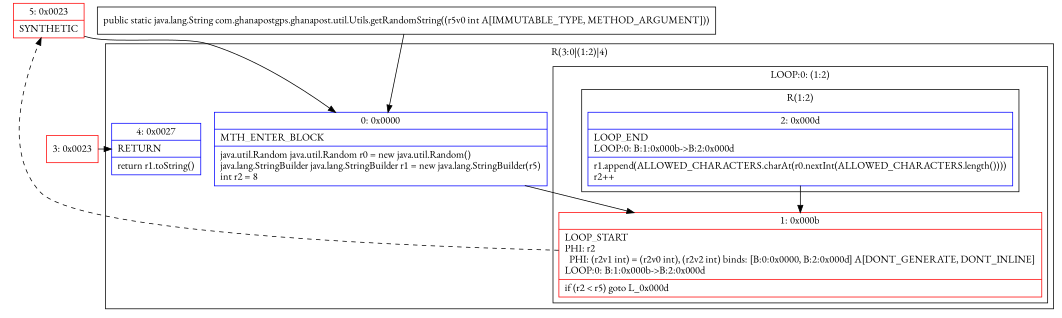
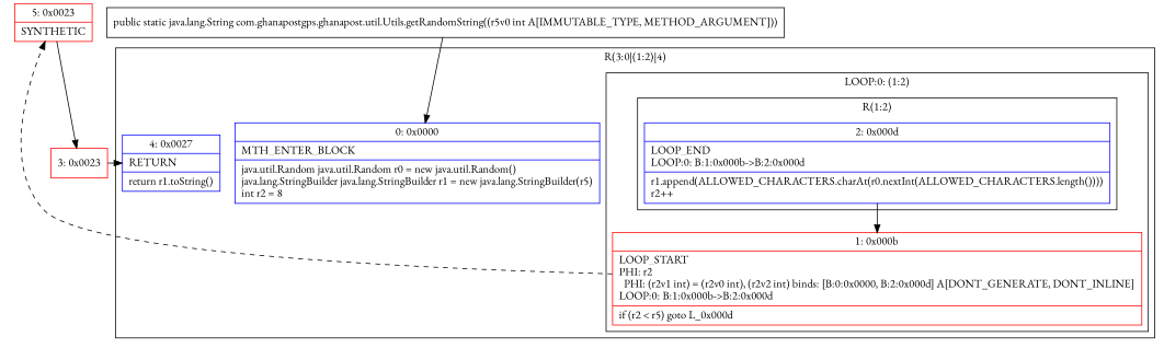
  digraph {
    fontname="EB Garamond"
    node [color=blue fontname="EB Garamond" shape=record]
    edge [fontname="EB Garamond"]
    n1 [label="{2\:\ 0x000d|LOOP_END\lLOOP:0: B:1:0x000b\-\>B:2:0x000d\l|r1.append(ALLOWED_CHARACTERS.charAt(r0.nextInt(ALLOWED_CHARACTERS.length())))\lr2++\l}"]
    n2 [color=red label="{1\:\ 0x000b|LOOP_START\lPHI: r2 \l  PHI: (r2v1 int) = (r2v0 int), (r2v2 int) binds: [B:0:0x0000, B:2:0x000d] A[DONT_GENERATE, DONT_INLINE]\lLOOP:0: B:1:0x000b\-\>B:2:0x000d\l|if (r2 \< r5) goto L_0x000d\l}"]
    n3 [label="{0\:\ 0x0000|MTH_ENTER_BLOCK\l|java.util.Random java.util.Random r0 = new java.util.Random()\ljava.lang.StringBuilder java.lang.StringBuilder r1 = new java.lang.StringBuilder(r5)\lint r2 = 8\l}"]
    n4 [label="{4\:\ 0x0027|RETURN\l|return r1.toString()\l}"]
    n5 [color=red label="{5\:\ 0x0023|SYNTHETIC\l}"]
    n6 [color=red label="{3\:\ 0x0023}"]
    n7 [label="{public static java.lang.String com.ghanapostgps.ghanapost.util.Utils.getRandomString((r5v0 int A[IMMUTABLE_TYPE, METHOD_ARGUMENT])) }" color=""]
    subgraph cluster_1 {
      label="R(3:0|(1:2)|4)"
      n3
      n4
      subgraph cluster_2 {
        label="LOOP:0: (1:2)"
        n2
        subgraph cluster_3 {
          label="R(1:2)"
          n1
        }
      }
    }
    n1 -> n2
    n2 -> n5 [style=dashed]
-   n3 -> n2
-   n5 -> n3
+   n5 -> n6
    n6 -> n4
    n7 -> n3
  }
